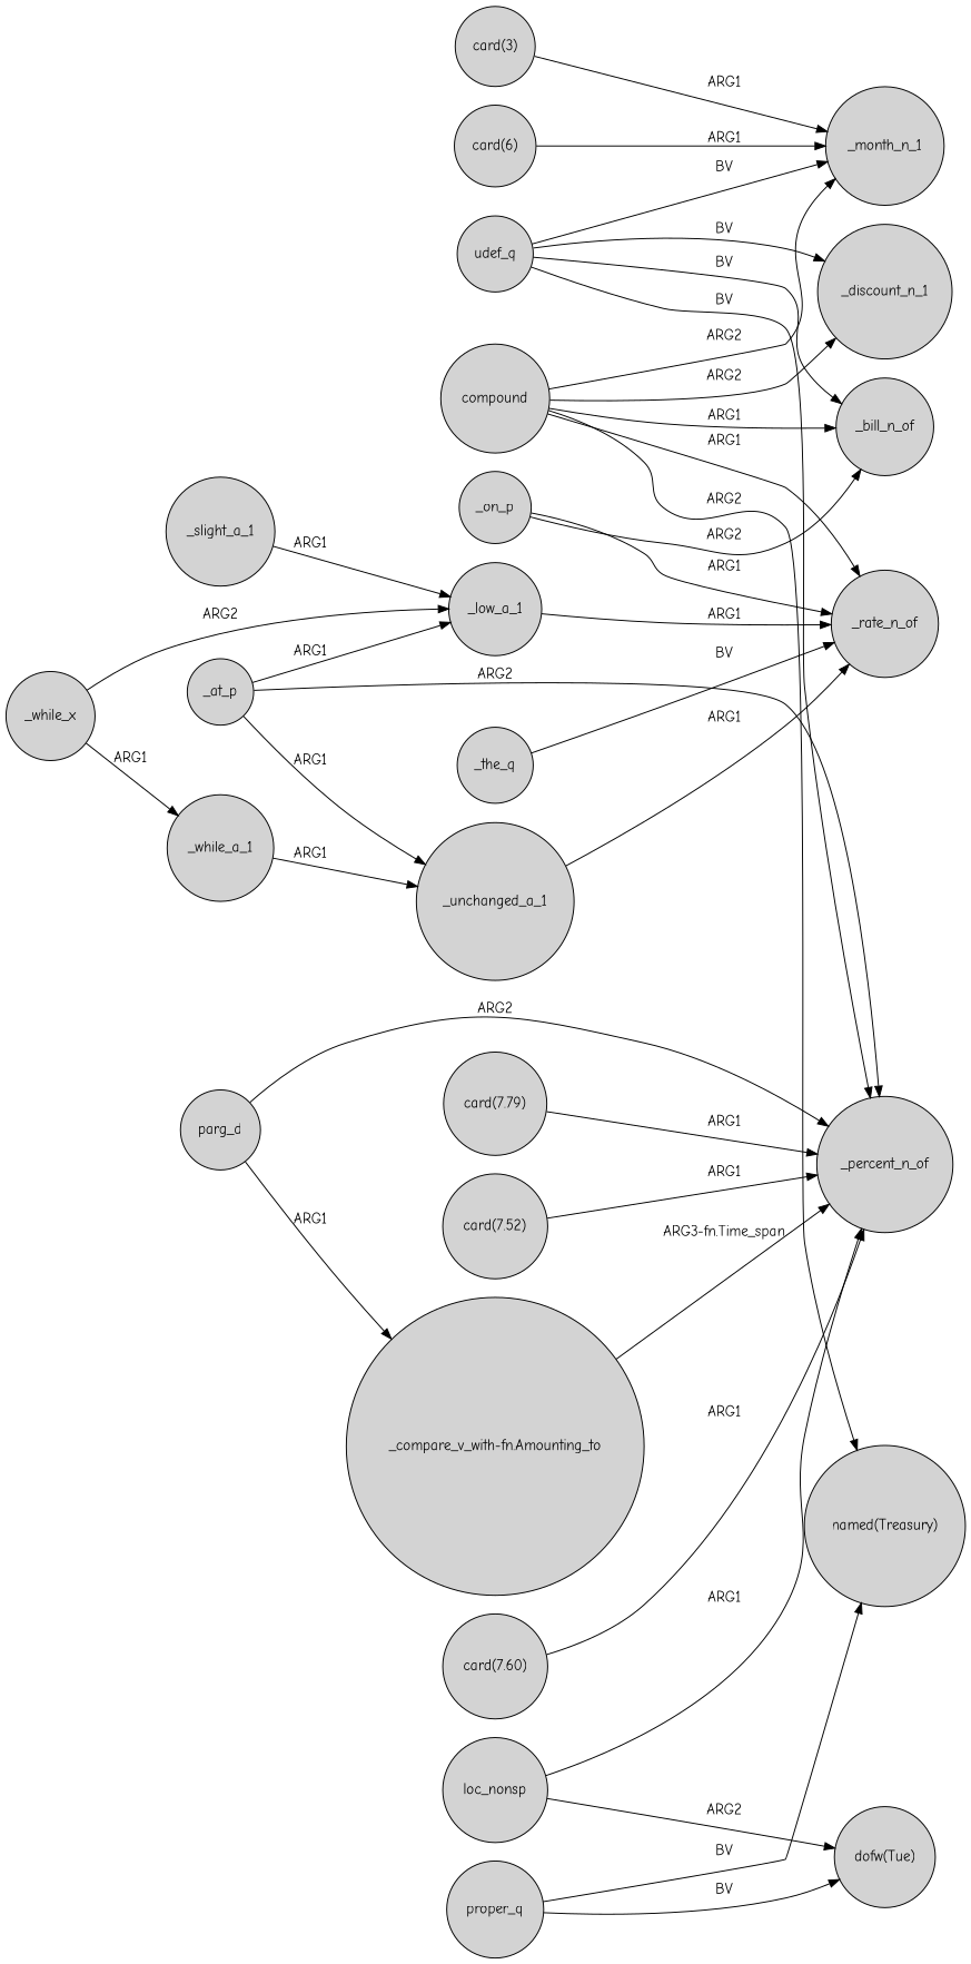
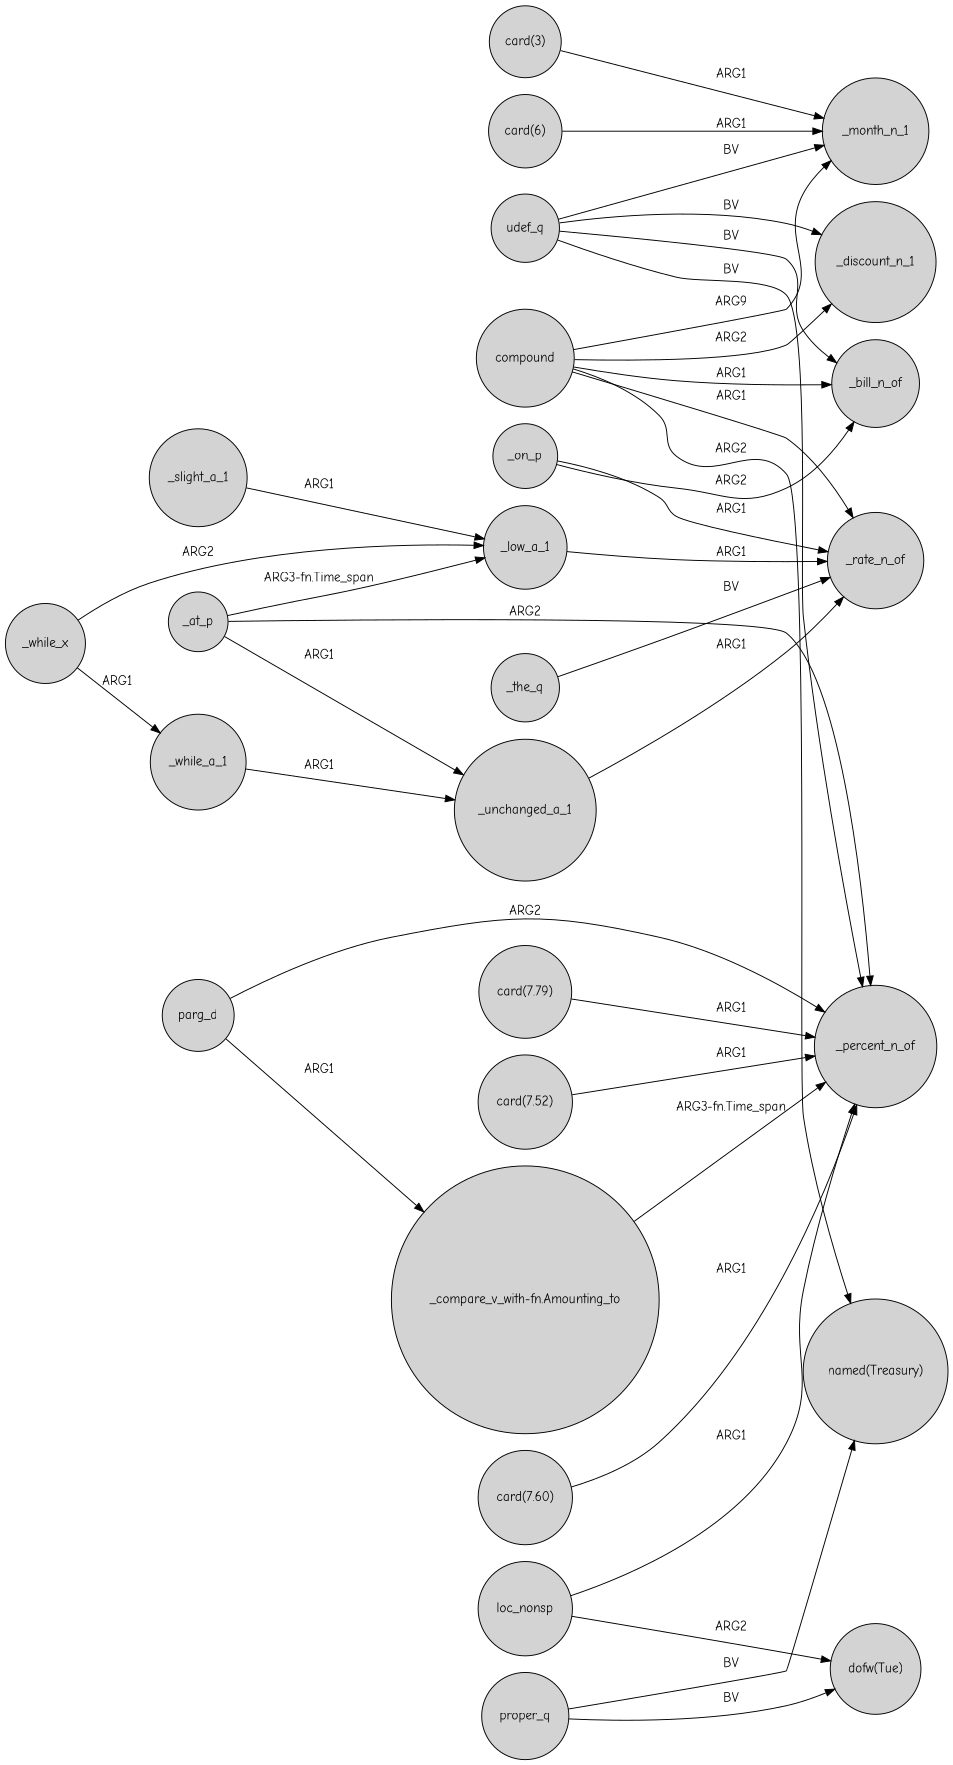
  digraph {
    fontname="Comic Neue"
    rankdir=LR
    node [fontname="Comic Neue" shape=circle style=filled]
    edge [fontname="Comic Neue"]
    udef_q
    _month_n_1
    _percent_n_of
    _discount_n_1
    _bill_n_of
    "_compare_v_with-fn.Amounting_to"
    _at_p
    _low_a_1
    _unchanged_a_1
    _rate_n_of
    _slight_a_1
    "card(3)"
    compound
    "named(Treasury)"
    _while_x
    n16 [label=_while_a_1]
    _the_q
    proper_q
    "dofw(Tue)"
    _on_p
    "card(7.79)"
    "card(7.52)"
    parg_d
    "card(7.60)"
    loc_nonsp
    "card(6)"
    udef_q -> _month_n_1 [label=BV]
    udef_q -> _percent_n_of [label=BV]
    udef_q -> _discount_n_1 [label=BV]
    udef_q -> _bill_n_of [label=BV]
    "_compare_v_with-fn.Amounting_to" -> _percent_n_of [label="ARG3-fn.Time_span"]
    _at_p -> _percent_n_of [label=ARG2]
-   _at_p -> _low_a_1 [label=ARG1]
+   _at_p -> _low_a_1 [label="ARG3-fn.Time_span"]
    _at_p -> _unchanged_a_1 [label=ARG1]
    _low_a_1 -> _rate_n_of [label=ARG1]
    _unchanged_a_1 -> _rate_n_of [label=ARG1]
    _slight_a_1 -> _low_a_1 [label=ARG1]
    "card(3)" -> _month_n_1 [label=ARG1]
-   compound -> _month_n_1 [label=ARG2]
+   compound -> _month_n_1 [label=ARG9]
    compound -> _discount_n_1 [label=ARG2]
    compound -> _bill_n_of [label=ARG1]
    compound -> _rate_n_of [label=ARG1]
    compound -> "named(Treasury)" [label=ARG2]
    _while_x -> _low_a_1 [label=ARG2]
    _while_x -> n16 [label=ARG1]
    n16 -> _unchanged_a_1 [label=ARG1]
    _the_q -> _rate_n_of [label=BV]
    proper_q -> "named(Treasury)" [label=BV]
    proper_q -> "dofw(Tue)" [label=BV]
    _on_p -> _bill_n_of [label=ARG2]
    _on_p -> _rate_n_of [label=ARG1]
    "card(7.79)" -> _percent_n_of [label=ARG1]
    "card(7.52)" -> _percent_n_of [label=ARG1]
    parg_d -> _percent_n_of [label=ARG2]
    parg_d -> "_compare_v_with-fn.Amounting_to" [label=ARG1]
    "card(7.60)" -> _percent_n_of [label=ARG1]
    loc_nonsp -> _percent_n_of [label=ARG1]
    loc_nonsp -> "dofw(Tue)" [label=ARG2]
    "card(6)" -> _month_n_1 [label=ARG1]
  }
